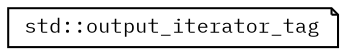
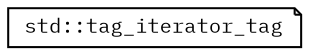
  digraph {
    rankdir=LR
    fontname="IBM Plex Mono"
-   n1 [color=black fillcolor=white fontname="IBM Plex Mono" fontsize=10 height=0.2 label="std::output_iterator_tag" shape=note style=filled width=0.4]
+   n1 [color=black fillcolor=white fontname="IBM Plex Mono" fontsize=10 height=0.2 label="std::tag_iterator_tag" shape=note style=filled width=0.4]
  }
